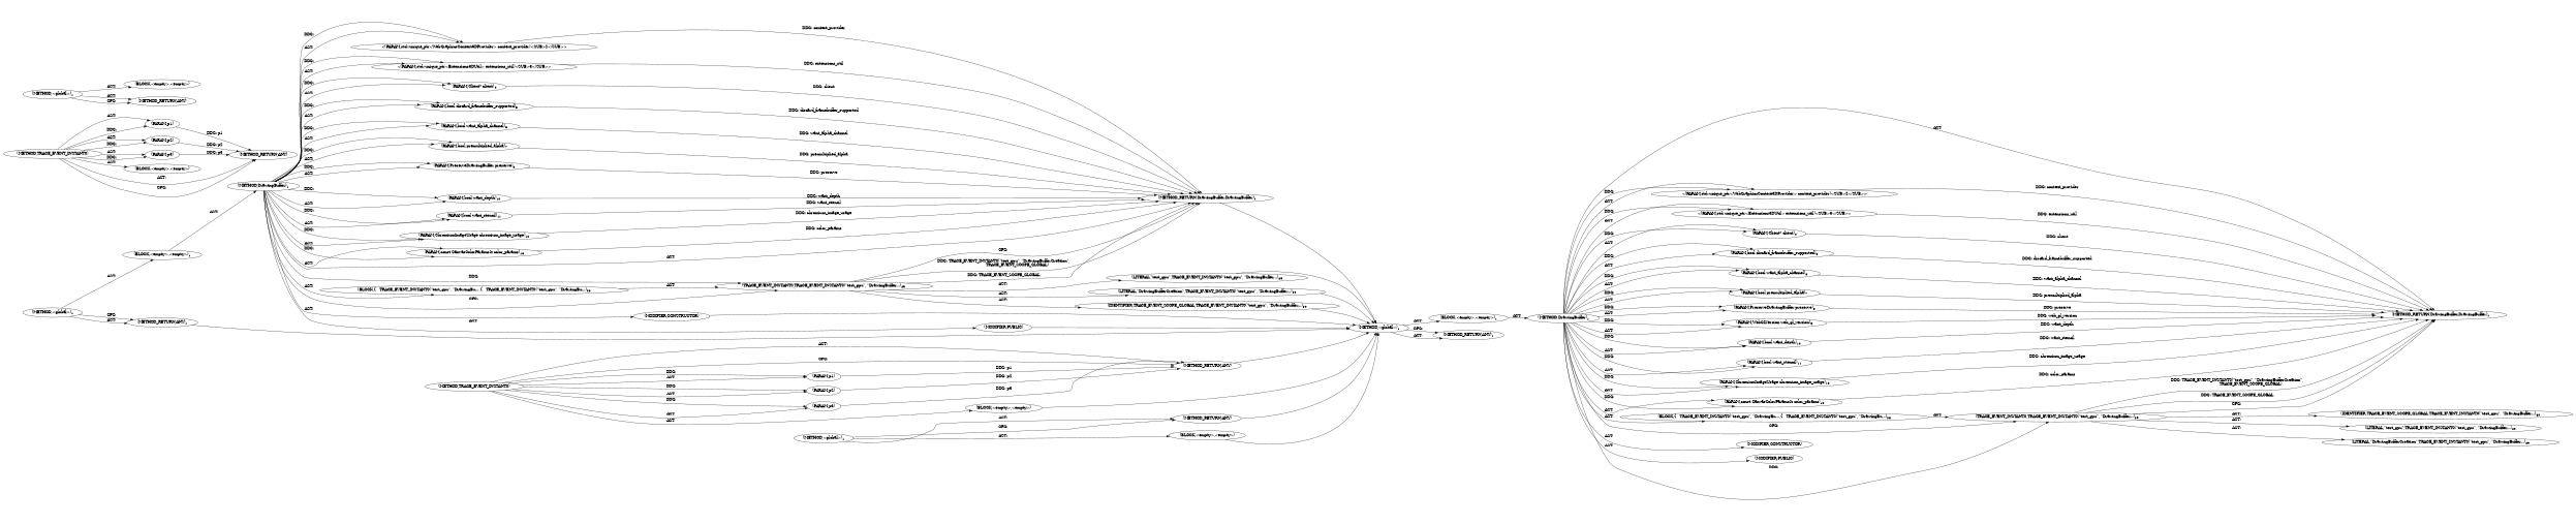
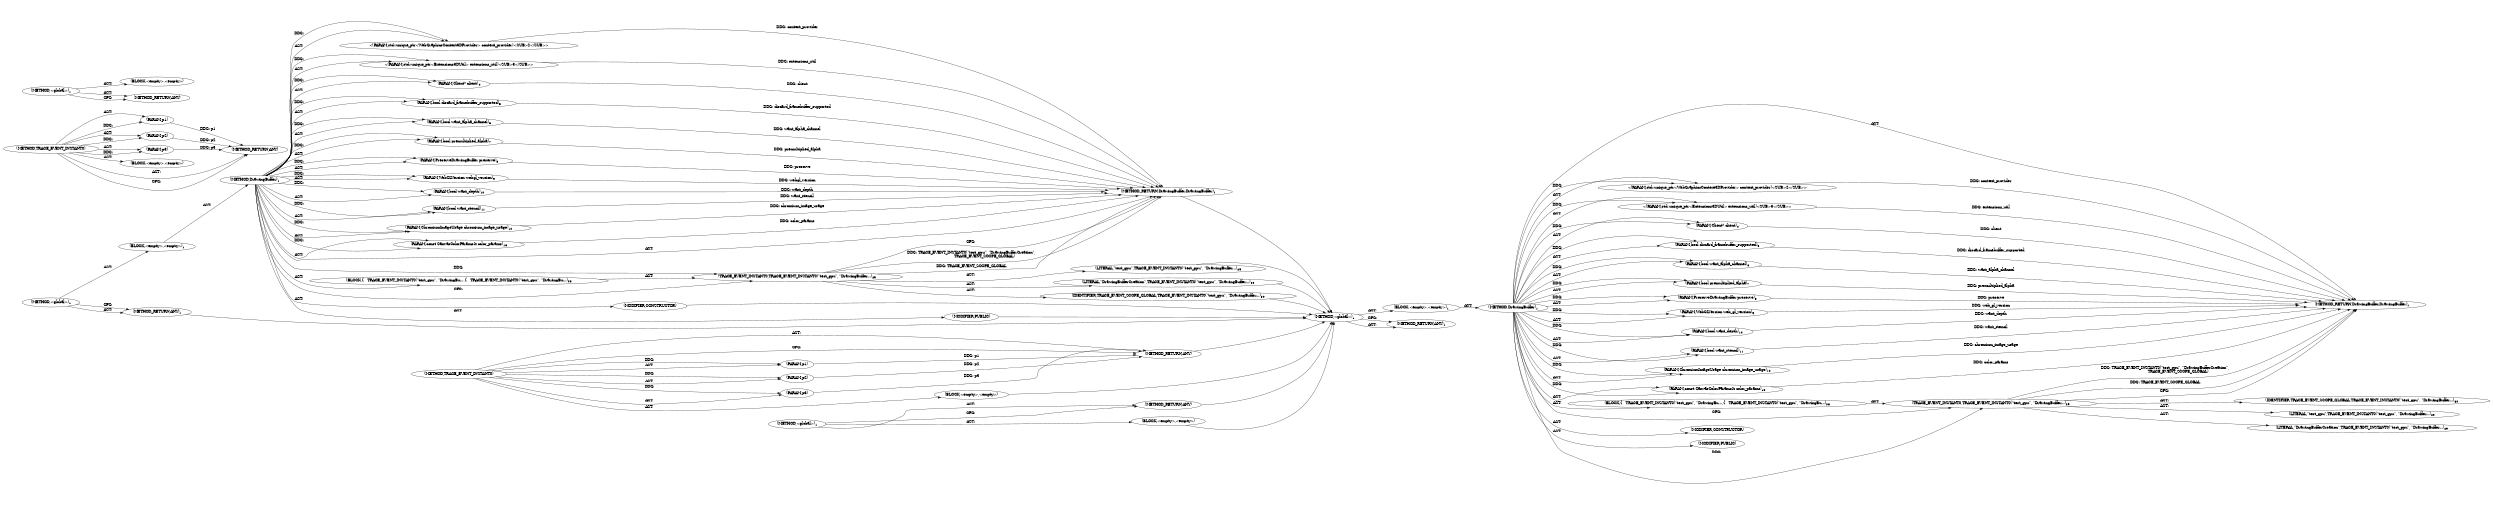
  digraph {
    rankdir=LR
    n1 [label=<(METHOD,&lt;global&gt;)<SUB>1</SUB>>]
    n2 [label=<(BLOCK,&lt;empty&gt;,&lt;empty&gt;)<SUB>1</SUB>>]
    n3 [label=<(METHOD_RETURN,ANY)<SUB>1</SUB>>]
    n4 [label=<(METHOD,DrawingBuffer)<SUB>1</SUB>>]
    n5 [label="<(PARAM,std::unique_ptr&lt;WebGraphicsContext3DProvider&gt; context_provider)<SUB>2</SUB>>"]
    n6 [label="<(PARAM,std::unique_ptr&lt;Extensions3DUtil&gt; extensions_util)<SUB>3</SUB>>"]
    n7 [label=<(PARAM,Client* client)<SUB>4</SUB>>]
    n8 [label=<(PARAM,bool discard_framebuffer_supported)<SUB>5</SUB>>]
    n9 [label=<(PARAM,bool want_alpha_channel)<SUB>6</SUB>>]
    n10 [label=<(PARAM,bool premultiplied_alpha)<SUB>7</SUB>>]
    n11 [label=<(PARAM,PreserveDrawingBuffer preserve)<SUB>8</SUB>>]
    n12 [label=<(PARAM,WebGLVersion web_gl_version)<SUB>9</SUB>>]
    n13 [label=<(PARAM,bool want_depth)<SUB>10</SUB>>]
    n14 [label=<(PARAM,bool want_stencil)<SUB>11</SUB>>]
    n15 [label=<(PARAM,ChromiumImageUsage chromium_image_usage)<SUB>12</SUB>>]
    n16 [label=<(PARAM,const CanvasColorParams&amp; color_params)<SUB>13</SUB>>]
    n17 [label=<(BLOCK,{   TRACE_EVENT_INSTANT0(&quot;test_gpu&quot;, &quot;DrawingBu...,{   TRACE_EVENT_INSTANT0(&quot;test_gpu&quot;, &quot;DrawingBu...)<SUB>28</SUB>>]
    n18 [label=<(TRACE_EVENT_INSTANT0,TRACE_EVENT_INSTANT0(&quot;test_gpu&quot;, &quot;DrawingBuffer...)<SUB>29</SUB>>]
    n19 [label=<(MODIFIER,CONSTRUCTOR)>]
    n20 [label=<(MODIFIER,PUBLIC)>]
    n21 [label=<(METHOD_RETURN,DrawingBuffer.DrawingBuffer)<SUB>1</SUB>>]
    n22 [label=<(LITERAL,&quot;test_gpu&quot;,TRACE_EVENT_INSTANT0(&quot;test_gpu&quot;, &quot;DrawingBuffer...)<SUB>29</SUB>>]
    n23 [label=<(LITERAL,&quot;DrawingBufferCreation&quot;,TRACE_EVENT_INSTANT0(&quot;test_gpu&quot;, &quot;DrawingBuffer...)<SUB>29</SUB>>]
    n24 [label=<(IDENTIFIER,TRACE_EVENT_SCOPE_GLOBAL,TRACE_EVENT_INSTANT0(&quot;test_gpu&quot;, &quot;DrawingBuffer...)<SUB>30</SUB>>]
    n25 [label=<(METHOD,TRACE_EVENT_INSTANT0)>]
    n26 [label=<(PARAM,p1)>]
    n27 [label=<(PARAM,p2)>]
    n28 [label=<(PARAM,p3)>]
    n29 [label=<(BLOCK,&lt;empty&gt;,&lt;empty&gt;)>]
    n30 [label=<(METHOD_RETURN,ANY)>]
    n31 [label=<(METHOD,&lt;global&gt;)<SUB>1</SUB>>]
    n32 [label=<(BLOCK,&lt;empty&gt;,&lt;empty&gt;)>]
    n33 [label=<(METHOD_RETURN,ANY)>]
    n34 [label=<(METHOD,&lt;global&gt;)<SUB>1</SUB>>]
    n35 [label=<(BLOCK,&lt;empty&gt;,&lt;empty&gt;)<SUB>1</SUB>>]
    n36 [label=<(METHOD_RETURN,ANY)<SUB>1</SUB>>]
    n37 [label=<(METHOD,DrawingBuffer)<SUB>1</SUB>>]
    n38 [label="<(PARAM,std::unique_ptr&lt;WebGraphicsContext3DProvider&gt; context_provider)<SUB>2</SUB>>"]
    n39 [label="<(PARAM,std::unique_ptr&lt;Extensions3DUtil&gt; extensions_util)<SUB>3</SUB>>"]
    n40 [label=<(PARAM,Client* client)<SUB>4</SUB>>]
    n41 [label=<(PARAM,bool discard_framebuffer_supported)<SUB>5</SUB>>]
    n42 [label=<(PARAM,bool want_alpha_channel)<SUB>6</SUB>>]
    n43 [label=<(PARAM,bool premultiplied_alpha)<SUB>7</SUB>>]
    n44 [label=<(PARAM,PreserveDrawingBuffer preserve)<SUB>8</SUB>>]
+   n45 [label=<(PARAM,WebGLVersion webgl_version)<SUB>9</SUB>>]
    n46 [label=<(PARAM,bool want_depth)<SUB>10</SUB>>]
    n47 [label=<(PARAM,bool want_stencil)<SUB>11</SUB>>]
    n48 [label=<(PARAM,ChromiumImageUsage chromium_image_usage)<SUB>12</SUB>>]
    n49 [label=<(PARAM,const CanvasColorParams&amp; color_params)<SUB>13</SUB>>]
    n50 [label=<(BLOCK,{   TRACE_EVENT_INSTANT0(&quot;test_gpu&quot;, &quot;DrawingBu...,{   TRACE_EVENT_INSTANT0(&quot;test_gpu&quot;, &quot;DrawingBu...)<SUB>28</SUB>>]
    n51 [label=<(TRACE_EVENT_INSTANT0,TRACE_EVENT_INSTANT0(&quot;test_gpu&quot;, &quot;DrawingBuffer...)<SUB>29</SUB>>]
    n52 [label=<(MODIFIER,CONSTRUCTOR)>]
    n53 [label=<(MODIFIER,PUBLIC)>]
    n54 [label=<(METHOD_RETURN,DrawingBuffer.DrawingBuffer)<SUB>1</SUB>>]
    n55 [label=<(LITERAL,&quot;test_gpu&quot;,TRACE_EVENT_INSTANT0(&quot;test_gpu&quot;, &quot;DrawingBuffer...)<SUB>29</SUB>>]
    n56 [label=<(LITERAL,&quot;DrawingBufferCreation&quot;,TRACE_EVENT_INSTANT0(&quot;test_gpu&quot;, &quot;DrawingBuffer...)<SUB>29</SUB>>]
    n57 [label=<(IDENTIFIER,TRACE_EVENT_SCOPE_GLOBAL,TRACE_EVENT_INSTANT0(&quot;test_gpu&quot;, &quot;DrawingBuffer...)<SUB>30</SUB>>]
    n58 [label=<(METHOD,TRACE_EVENT_INSTANT0)>]
    n59 [label=<(PARAM,p1)>]
    n60 [label=<(PARAM,p2)>]
    n61 [label=<(PARAM,p3)>]
    n62 [label=<(BLOCK,&lt;empty&gt;,&lt;empty&gt;)>]
    n63 [label=<(METHOD_RETURN,ANY)>]
    n64 [label=<(METHOD,&lt;global&gt;)<SUB>1</SUB>>]
    n65 [label=<(BLOCK,&lt;empty&gt;,&lt;empty&gt;)>]
    n66 [label=<(METHOD_RETURN,ANY)>]
    n1 -> n2 [label="AST: "]
    n1 -> n3 [label="AST: "]
    n1 -> n3 [label="CFG: "]
    n2 -> n4 [label="AST: "]
    n4 -> n5 [label="AST: "]
    n4 -> n5 [label="DDG: "]
    n4 -> n6 [label="AST: "]
    n4 -> n6 [label="DDG: "]
    n4 -> n7 [label="AST: "]
    n4 -> n7 [label="DDG: "]
    n4 -> n8 [label="AST: "]
    n4 -> n8 [label="DDG: "]
    n4 -> n9 [label="AST: "]
    n4 -> n9 [label="DDG: "]
    n4 -> n10 [label="AST: "]
    n4 -> n10 [label="DDG: "]
    n4 -> n11 [label="AST: "]
    n4 -> n11 [label="DDG: "]
    n4 -> n12 [label="AST: "]
    n4 -> n12 [label="DDG: "]
    n4 -> n13 [label="AST: "]
    n4 -> n13 [label="DDG: "]
    n4 -> n14 [label="AST: "]
    n4 -> n14 [label="DDG: "]
    n4 -> n15 [label="AST: "]
    n4 -> n15 [label="DDG: "]
    n4 -> n16 [label="AST: "]
    n4 -> n16 [label="DDG: "]
    n4 -> n17 [label="AST: "]
    n4 -> n18 [label="CFG: "]
    n4 -> n18 [label="DDG: "]
    n4 -> n19 [label="AST: "]
    n4 -> n20 [label="AST: "]
    n4 -> n21 [label="AST: "]
    n5 -> n21 [label="DDG: context_provider"]
    n6 -> n21 [label="DDG: extensions_util"]
    n7 -> n21 [label="DDG: client"]
    n8 -> n21 [label="DDG: discard_framebuffer_supported"]
    n9 -> n21 [label="DDG: want_alpha_channel"]
    n10 -> n21 [label="DDG: premultiplied_alpha"]
    n11 -> n21 [label="DDG: preserve"]
    n12 -> n21 [label="DDG: web_gl_version"]
    n13 -> n21 [label="DDG: want_depth"]
    n14 -> n21 [label="DDG: want_stencil"]
    n15 -> n21 [label="DDG: chromium_image_usage"]
    n16 -> n21 [label="DDG: color_params"]
    n17 -> n18 [label="AST: "]
    n18 -> n21 [label="CFG: "]
    n18 -> n21 [label="DDG: TRACE_EVENT_INSTANT0(&quot;test_gpu&quot;, &quot;DrawingBufferCreation&quot;,\n                       TRACE_EVENT_SCOPE_GLOBAL)"]
    n18 -> n21 [label="DDG: TRACE_EVENT_SCOPE_GLOBAL"]
    n18 -> n22 [label="AST: "]
    n18 -> n23 [label="AST: "]
    n18 -> n24 [label="AST: "]
    n25 -> n26 [label="AST: "]
    n25 -> n26 [label="DDG: "]
    n25 -> n27 [label="AST: "]
    n25 -> n27 [label="DDG: "]
    n25 -> n28 [label="AST: "]
    n25 -> n28 [label="DDG: "]
    n25 -> n29 [label="AST: "]
    n25 -> n30 [label="AST: "]
    n25 -> n30 [label="CFG: "]
    n26 -> n30 [label="DDG: p1"]
    n27 -> n30 [label="DDG: p2"]
    n28 -> n30 [label="DDG: p3"]
    n31 -> n32 [label="AST: "]
    n31 -> n33 [label="AST: "]
    n31 -> n33 [label="CFG: "]
    n34 -> n35 [label="AST: "]
    n34 -> n36 [label="AST: "]
    n34 -> n36 [label="CFG: "]
    n35 -> n37 [label="AST: "]
    n36 -> n1
    n37 -> n38 [label="AST: "]
    n37 -> n38 [label="DDG: "]
    n37 -> n39 [label="AST: "]
    n37 -> n39 [label="DDG: "]
    n37 -> n40 [label="AST: "]
    n37 -> n40 [label="DDG: "]
    n37 -> n41 [label="AST: "]
    n37 -> n41 [label="DDG: "]
    n37 -> n42 [label="AST: "]
    n37 -> n42 [label="DDG: "]
    n37 -> n43 [label="AST: "]
    n37 -> n43 [label="DDG: "]
    n37 -> n44 [label="AST: "]
    n37 -> n44 [label="DDG: "]
+   n37 -> n45 [label="AST: "]
+   n37 -> n45 [label="DDG: "]
    n37 -> n46 [label="AST: "]
    n37 -> n46 [label="DDG: "]
    n37 -> n47 [label="AST: "]
    n37 -> n47 [label="DDG: "]
    n37 -> n48 [label="AST: "]
    n37 -> n48 [label="DDG: "]
    n37 -> n49 [label="AST: "]
    n37 -> n49 [label="DDG: "]
    n37 -> n50 [label="AST: "]
    n37 -> n51 [label="CFG: "]
    n37 -> n51 [label="DDG: "]
    n37 -> n52 [label="AST: "]
    n37 -> n53 [label="AST: "]
    n37 -> n54 [label="AST: "]
    n38 -> n54 [label="DDG: context_provider"]
    n39 -> n54 [label="DDG: extensions_util"]
    n40 -> n54 [label="DDG: client"]
    n41 -> n54 [label="DDG: discard_framebuffer_supported"]
    n42 -> n54 [label="DDG: want_alpha_channel"]
    n43 -> n54 [label="DDG: premultiplied_alpha"]
    n44 -> n54 [label="DDG: preserve"]
+   n45 -> n54 [label="DDG: webgl_version"]
    n46 -> n54 [label="DDG: want_depth"]
    n47 -> n54 [label="DDG: want_stencil"]
    n48 -> n54 [label="DDG: chromium_image_usage"]
    n49 -> n54 [label="DDG: color_params"]
    n50 -> n51 [label="AST: "]
    n51 -> n54 [label="CFG: "]
    n51 -> n54 [label="DDG: TRACE_EVENT_INSTANT0(&quot;test_gpu&quot;, &quot;DrawingBufferCreation&quot;,\n                       TRACE_EVENT_SCOPE_GLOBAL)"]
    n51 -> n54 [label="DDG: TRACE_EVENT_SCOPE_GLOBAL"]
    n51 -> n55 [label="AST: "]
    n51 -> n56 [label="AST: "]
    n51 -> n57 [label="AST: "]
    n52 -> n1
    n53 -> n1
    n54 -> n1
    n55 -> n1
    n56 -> n1
    n57 -> n1
    n58 -> n59 [label="AST: "]
    n58 -> n59 [label="DDG: "]
    n58 -> n60 [label="AST: "]
    n58 -> n60 [label="DDG: "]
    n58 -> n61 [label="AST: "]
    n58 -> n61 [label="DDG: "]
    n58 -> n62 [label="AST: "]
    n58 -> n63 [label="AST: "]
    n58 -> n63 [label="CFG: "]
    n59 -> n63 [label="DDG: p1"]
    n60 -> n63 [label="DDG: p2"]
    n61 -> n63 [label="DDG: p3"]
    n62 -> n1
    n63 -> n1
    n64 -> n65 [label="AST: "]
    n64 -> n66 [label="AST: "]
    n64 -> n66 [label="CFG: "]
    n65 -> n1
    n66 -> n1
  }
